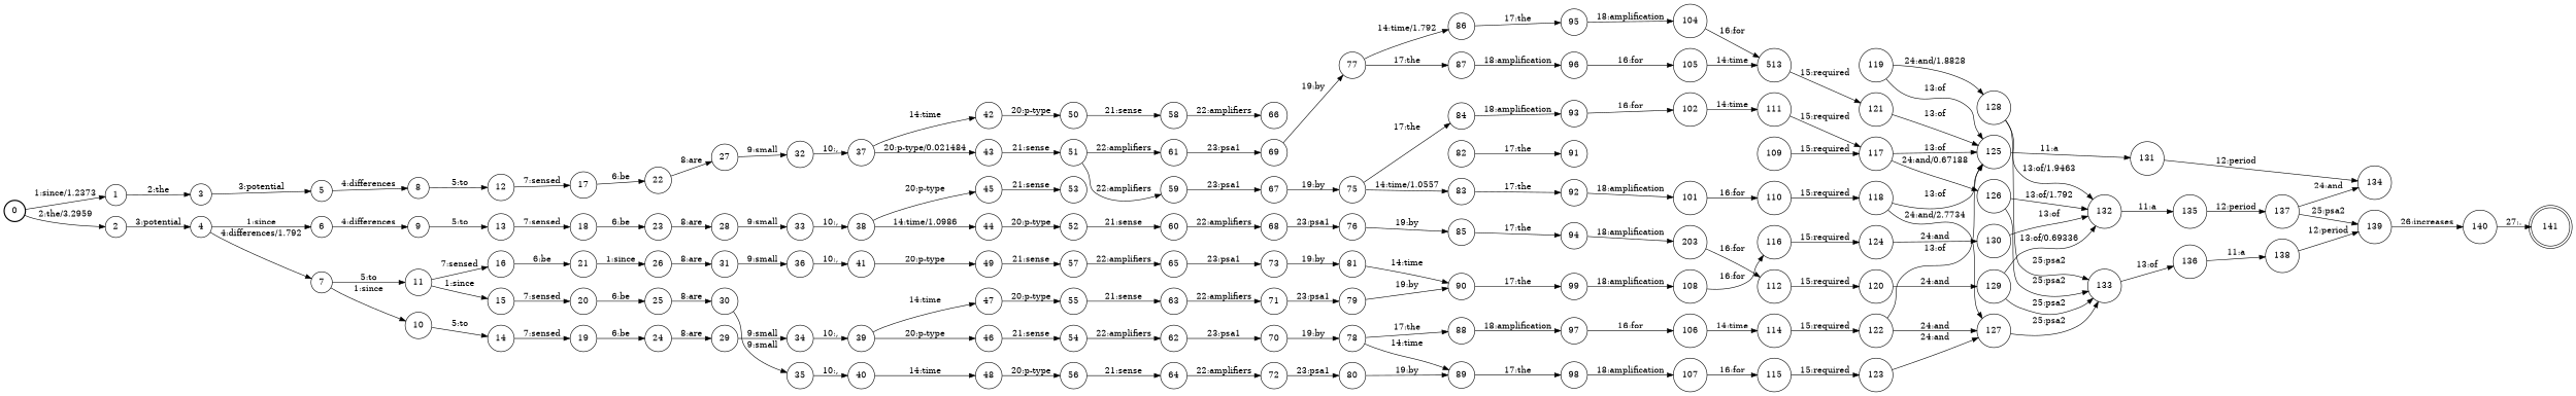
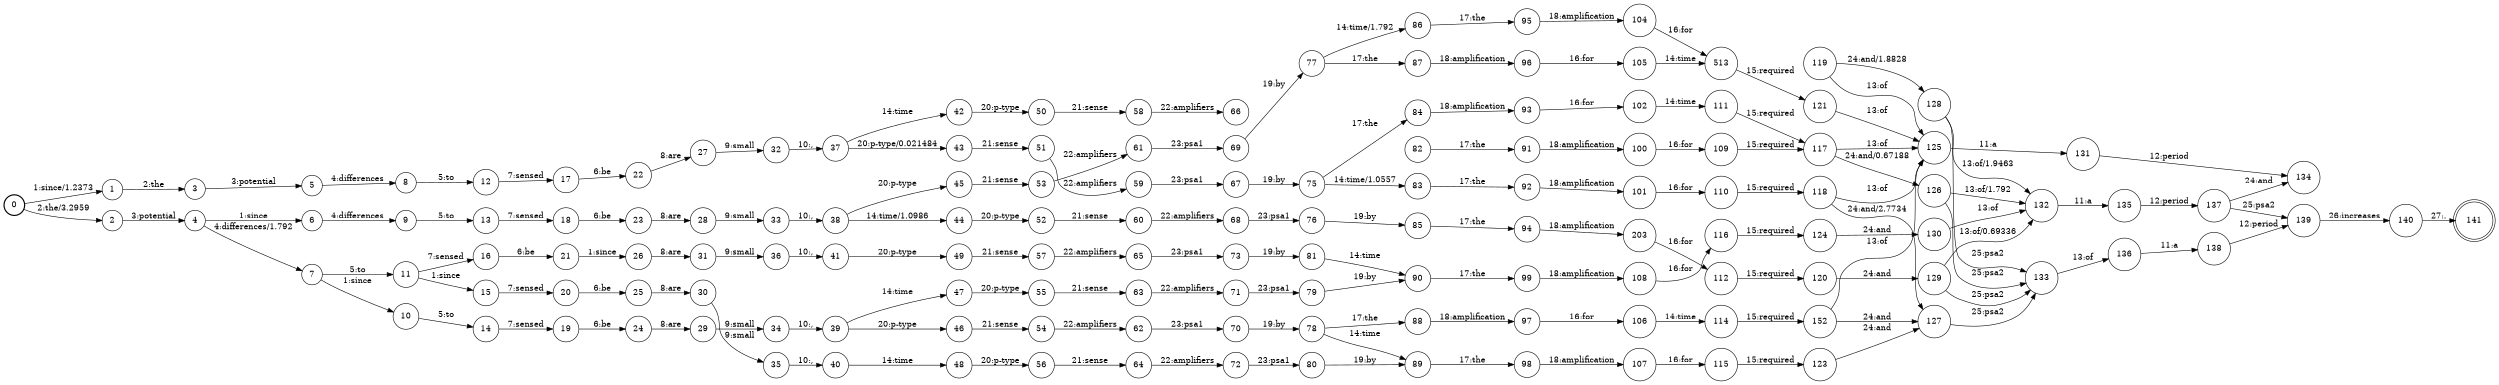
  digraph {
    nodesep=0.25
    rankdir=LR
    ranksep=0.4
    node [fontsize=14 shape=circle style=solid]
    edge [fontsize=14]
    n1 [label=0 style=bold]
    n2 [label=1]
    n3 [label=2]
    n4 [label=3]
    n5 [label=4]
    n6 [label=5]
    n7 [label=6]
    n8 [label=7]
    n9 [label=8]
    n10 [label=9]
    n11 [label=10]
    n12 [label=11]
    n13 [label=12]
    n14 [label=13]
    n15 [label=14]
    n16 [label=15]
    n17 [label=16]
    n18 [label=17]
    n19 [label=18]
    n20 [label=19]
    n21 [label=20]
    n22 [label=21]
    n23 [label=22]
    n24 [label=23]
    n25 [label=24]
    n26 [label=25]
    n27 [label=26]
    n28 [label=27]
    n29 [label=28]
    n30 [label=29]
    n31 [label=30]
    n32 [label=31]
    n33 [label=32]
    n34 [label=33]
    n35 [label=34]
    n36 [label=35]
    n37 [label=36]
    n38 [label=37]
    n39 [label=38]
    n40 [label=39]
    n41 [label=40]
    n42 [label=41]
    n43 [label=42]
    n44 [label=43]
    n45 [label=44]
    n46 [label=45]
    n47 [label=47]
    n48 [label=46]
    n49 [label=48]
    n50 [label=49]
    n51 [label=50]
    n52 [label=51]
    n53 [label=52]
    n54 [label=53]
    n55 [label=55]
    n56 [label=54]
    n57 [label=56]
    n58 [label=57]
    n59 [label=58]
    n60 [label=59]
    n61 [label=60]
    n62 [label=61]
    n63 [label=63]
    n64 [label=62]
    n65 [label=64]
    n66 [label=65]
    n67 [label=66]
    n68 [label=67]
    n69 [label=68]
    n70 [label=69]
    n71 [label=70]
    n72 [label=71]
    n73 [label=72]
    n74 [label=73]
    n75 [label=75]
    n76 [label=76]
    n77 [label=77]
    n78 [label=78]
    n79 [label=79]
    n80 [label=80]
    n81 [label=81]
    n82 [label=84]
    n83 [label=83]
    n84 [label=85]
    n85 [label=87]
    n86 [label=86]
    n87 [label=88]
    n88 [label=89]
    n89 [label=90]
    n90 [label=82]
    n91 [label=91]
    n92 [label=93]
    n93 [label=92]
    n94 [label=94]
    n95 [label=96]
    n96 [label=95]
    n97 [label=97]
    n98 [label=98]
    n99 [label=99]
+   n100 [label=100]
    n101 [label=102]
    n102 [label=101]
    n103 [label=203]
    n104 [label=105]
    n105 [label=104]
    n106 [label=106]
    n107 [label=107]
    n108 [label=108]
    n109 [label=109]
    n110 [label=110]
    n111 [label=111]
    n112 [label=112]
    n113 [label=513]
    n114 [label=114]
    n115 [label=115]
    n116 [label=116]
    n117 [label=117]
    n118 [label=118]
    n119 [label=120]
    n120 [label=121]
-   n121 [label=122]
+   n121 [label=152]
    n122 [label=123]
    n123 [label=124]
    n124 [label=125]
    n125 [label=126]
    n126 [label=127]
    n127 [label=119]
    n128 [label=128]
    n129 [label=129]
    n130 [label=130]
    n131 [label=131]
    n132 [label=132]
    n133 [label=133]
    n134 [label=134]
    n135 [label=135]
    n136 [label=136]
    n137 [label=137]
    n138 [label=138]
    n139 [label=139]
    n140 [label=140]
    n141 [label=141 shape=doublecircle]
    n1 -> n2 [label="1:since/1.2373"]
    n1 -> n3 [label="2:the/3.2959"]
    n2 -> n4 [label="2:the"]
    n3 -> n5 [label="3:potential"]
    n4 -> n6 [label="3:potential"]
    n5 -> n7 [label="1:since"]
    n5 -> n8 [label="4:differences/1.792"]
    n6 -> n9 [label="4:differences"]
    n7 -> n10 [label="4:differences"]
    n8 -> n11 [label="1:since"]
    n8 -> n12 [label="5:to"]
    n9 -> n13 [label="5:to"]
    n10 -> n14 [label="5:to"]
    n11 -> n15 [label="5:to"]
    n12 -> n16 [label="1:since"]
    n12 -> n17 [label="7:sensed"]
    n13 -> n18 [label="7:sensed"]
    n14 -> n19 [label="7:sensed"]
    n15 -> n20 [label="7:sensed"]
    n16 -> n21 [label="7:sensed"]
    n17 -> n22 [label="6:be"]
    n18 -> n23 [label="6:be"]
    n19 -> n24 [label="6:be"]
    n20 -> n25 [label="6:be"]
    n21 -> n26 [label="6:be"]
    n22 -> n27 [label="1:since"]
    n23 -> n28 [label="8:are"]
    n24 -> n29 [label="8:are"]
    n25 -> n30 [label="8:are"]
    n26 -> n31 [label="8:are"]
    n27 -> n32 [label="8:are"]
    n28 -> n33 [label="9:small"]
    n29 -> n34 [label="9:small"]
    n30 -> n35 [label="9:small"]
    n31 -> n36 [label="9:small"]
    n32 -> n37 [label="9:small"]
    n33 -> n38 [label="10:,"]
    n34 -> n39 [label="10:,"]
    n35 -> n40 [label="10:,"]
    n36 -> n41 [label="10:,"]
    n37 -> n42 [label="10:,"]
    n38 -> n43 [label="14:time"]
    n38 -> n44 [label="20:p-type/0.021484"]
    n39 -> n45 [label="14:time/1.0986"]
    n39 -> n46 [label="20:p-type"]
    n40 -> n47 [label="14:time"]
    n40 -> n48 [label="20:p-type"]
    n41 -> n49 [label="14:time"]
    n42 -> n50 [label="20:p-type"]
    n43 -> n51 [label="20:p-type"]
    n44 -> n52 [label="21:sense"]
    n45 -> n53 [label="20:p-type"]
    n46 -> n54 [label="21:sense"]
    n47 -> n55 [label="20:p-type"]
    n48 -> n56 [label="21:sense"]
    n49 -> n57 [label="20:p-type"]
    n50 -> n58 [label="21:sense"]
    n51 -> n59 [label="21:sense"]
    n52 -> n60 [label="22:amplifiers"]
    n53 -> n61 [label="21:sense"]
-   n52 -> n62 [label="22:amplifiers"]
+   n54 -> n62 [label="22:amplifiers"]
    n55 -> n63 [label="21:sense"]
    n56 -> n64 [label="22:amplifiers"]
    n57 -> n65 [label="21:sense"]
    n58 -> n66 [label="22:amplifiers"]
    n59 -> n67 [label="22:amplifiers"]
    n60 -> n68 [label="23:psa1"]
    n61 -> n69 [label="22:amplifiers"]
    n62 -> n70 [label="23:psa1"]
    n63 -> n72 [label="22:amplifiers"]
    n64 -> n71 [label="23:psa1"]
    n65 -> n73 [label="22:amplifiers"]
    n66 -> n74 [label="23:psa1"]
    n68 -> n75 [label="19:by"]
    n69 -> n76 [label="23:psa1"]
    n70 -> n77 [label="19:by"]
    n71 -> n78 [label="19:by"]
    n72 -> n79 [label="23:psa1"]
    n73 -> n80 [label="23:psa1"]
    n74 -> n81 [label="19:by"]
    n75 -> n82 [label="17:the"]
    n75 -> n83 [label="14:time/1.0557"]
    n76 -> n84 [label="19:by"]
    n77 -> n85 [label="17:the"]
    n77 -> n86 [label="14:time/1.792"]
    n78 -> n87 [label="17:the"]
    n78 -> n88 [label="14:time"]
    n79 -> n89 [label="19:by"]
    n80 -> n88 [label="19:by"]
    n81 -> n89 [label="14:time"]
    n82 -> n92 [label="18:amplification"]
    n83 -> n93 [label="17:the"]
    n84 -> n94 [label="17:the"]
    n85 -> n95 [label="18:amplification"]
    n86 -> n96 [label="17:the"]
    n87 -> n97 [label="18:amplification"]
    n88 -> n98 [label="17:the"]
    n89 -> n99 [label="17:the"]
    n90 -> n91 [label="17:the"]
+   n91 -> n100 [label="18:amplification"]
    n92 -> n101 [label="16:for"]
    n93 -> n102 [label="18:amplification"]
    n94 -> n103 [label="18:amplification"]
    n95 -> n104 [label="16:for"]
    n96 -> n105 [label="18:amplification"]
    n97 -> n106 [label="16:for"]
    n98 -> n107 [label="18:amplification"]
    n99 -> n108 [label="18:amplification"]
+   n100 -> n109 [label="16:for"]
    n101 -> n111 [label="14:time"]
    n102 -> n110 [label="16:for"]
    n103 -> n112 [label="16:for"]
    n104 -> n113 [label="14:time"]
    n105 -> n113 [label="16:for"]
    n106 -> n114 [label="14:time"]
    n107 -> n115 [label="16:for"]
    n108 -> n116 [label="16:for"]
    n109 -> n117 [label="15:required"]
    n110 -> n118 [label="15:required"]
    n111 -> n117 [label="15:required"]
    n112 -> n119 [label="15:required"]
    n113 -> n120 [label="15:required"]
    n114 -> n121 [label="15:required"]
    n115 -> n122 [label="15:required"]
    n116 -> n123 [label="15:required"]
    n117 -> n124 [label="13:of"]
    n117 -> n125 [label="24:and/0.67188"]
    n118 -> n124 [label="13:of"]
    n118 -> n126 [label="24:and/2.7734"]
    n119 -> n129 [label="24:and"]
    n120 -> n124 [label="13:of"]
    n121 -> n124 [label="13:of"]
    n121 -> n126 [label="24:and"]
    n122 -> n126 [label="24:and"]
    n123 -> n130 [label="24:and"]
    n124 -> n131 [label="11:a"]
    n125 -> n132 [label="13:of/1.792"]
    n125 -> n133 [label="25:psa2"]
    n126 -> n133 [label="25:psa2"]
    n127 -> n124 [label="13:of"]
    n127 -> n128 [label="24:and/1.8828"]
    n128 -> n132 [label="13:of/1.9463"]
    n128 -> n133 [label="25:psa2"]
    n129 -> n132 [label="13:of/0.69336"]
    n129 -> n133 [label="25:psa2"]
    n130 -> n132 [label="13:of"]
    n131 -> n134 [label="12:period"]
    n132 -> n135 [label="11:a"]
    n133 -> n136 [label="13:of"]
    n135 -> n137 [label="12:period"]
    n136 -> n138 [label="11:a"]
    n137 -> n134 [label="24:and"]
    n137 -> n139 [label="25:psa2"]
    n138 -> n139 [label="12:period"]
    n139 -> n140 [label="26:increases"]
    n140 -> n141 [label="27:."]
  }
